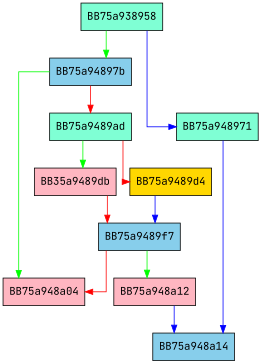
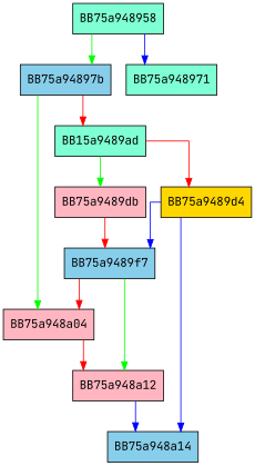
  digraph {
    fontname="JetBrains Mono"
    splines=ortho
    node [fillcolor=skyblue fontname="JetBrains Mono" shape=box style=filled]
    edge [color=red fontname="JetBrains Mono"]
    BB75a94897b
-   BB75a948958 [fillcolor=aquamarine label=BB75a938958]
+   BB75a948958 [fillcolor=aquamarine]
    BB75a948971 [fillcolor=aquamarine]
    BB75a948a04 [fillcolor=lightpink]
-   BB75a9489ad [fillcolor=aquamarine]
+   BB75a9489ad [fillcolor=aquamarine label=BB15a9489ad]
    BB75a948a14
    BB75a948a12 [fillcolor=lightpink]
-   BB75a9489db [fillcolor=lightpink label=BB35a9489db]
+   BB75a9489db [fillcolor=lightpink]
    BB75a9489d4 [fillcolor=gold]
    BB75a9489f7
    BB75a94897b -> BB75a948a04 [color=green]
    BB75a94897b -> BB75a9489ad
    BB75a948958 -> BB75a94897b [color=green]
    BB75a948958 -> BB75a948971 [color=blue]
-   BB75a948971 -> BB75a948a14 [color=blue]
+   BB75a9489d4 -> BB75a948a14 [color=blue]
+   BB75a948a04 -> BB75a948a12
    BB75a9489ad -> BB75a9489db [color=green]
    BB75a9489ad -> BB75a9489d4
    BB75a948a12 -> BB75a948a14 [color=blue]
    BB75a9489db -> BB75a9489f7
    BB75a9489d4 -> BB75a9489f7 [color=blue]
    BB75a9489f7 -> BB75a948a04
    BB75a9489f7 -> BB75a948a12 [color=green]
  }
